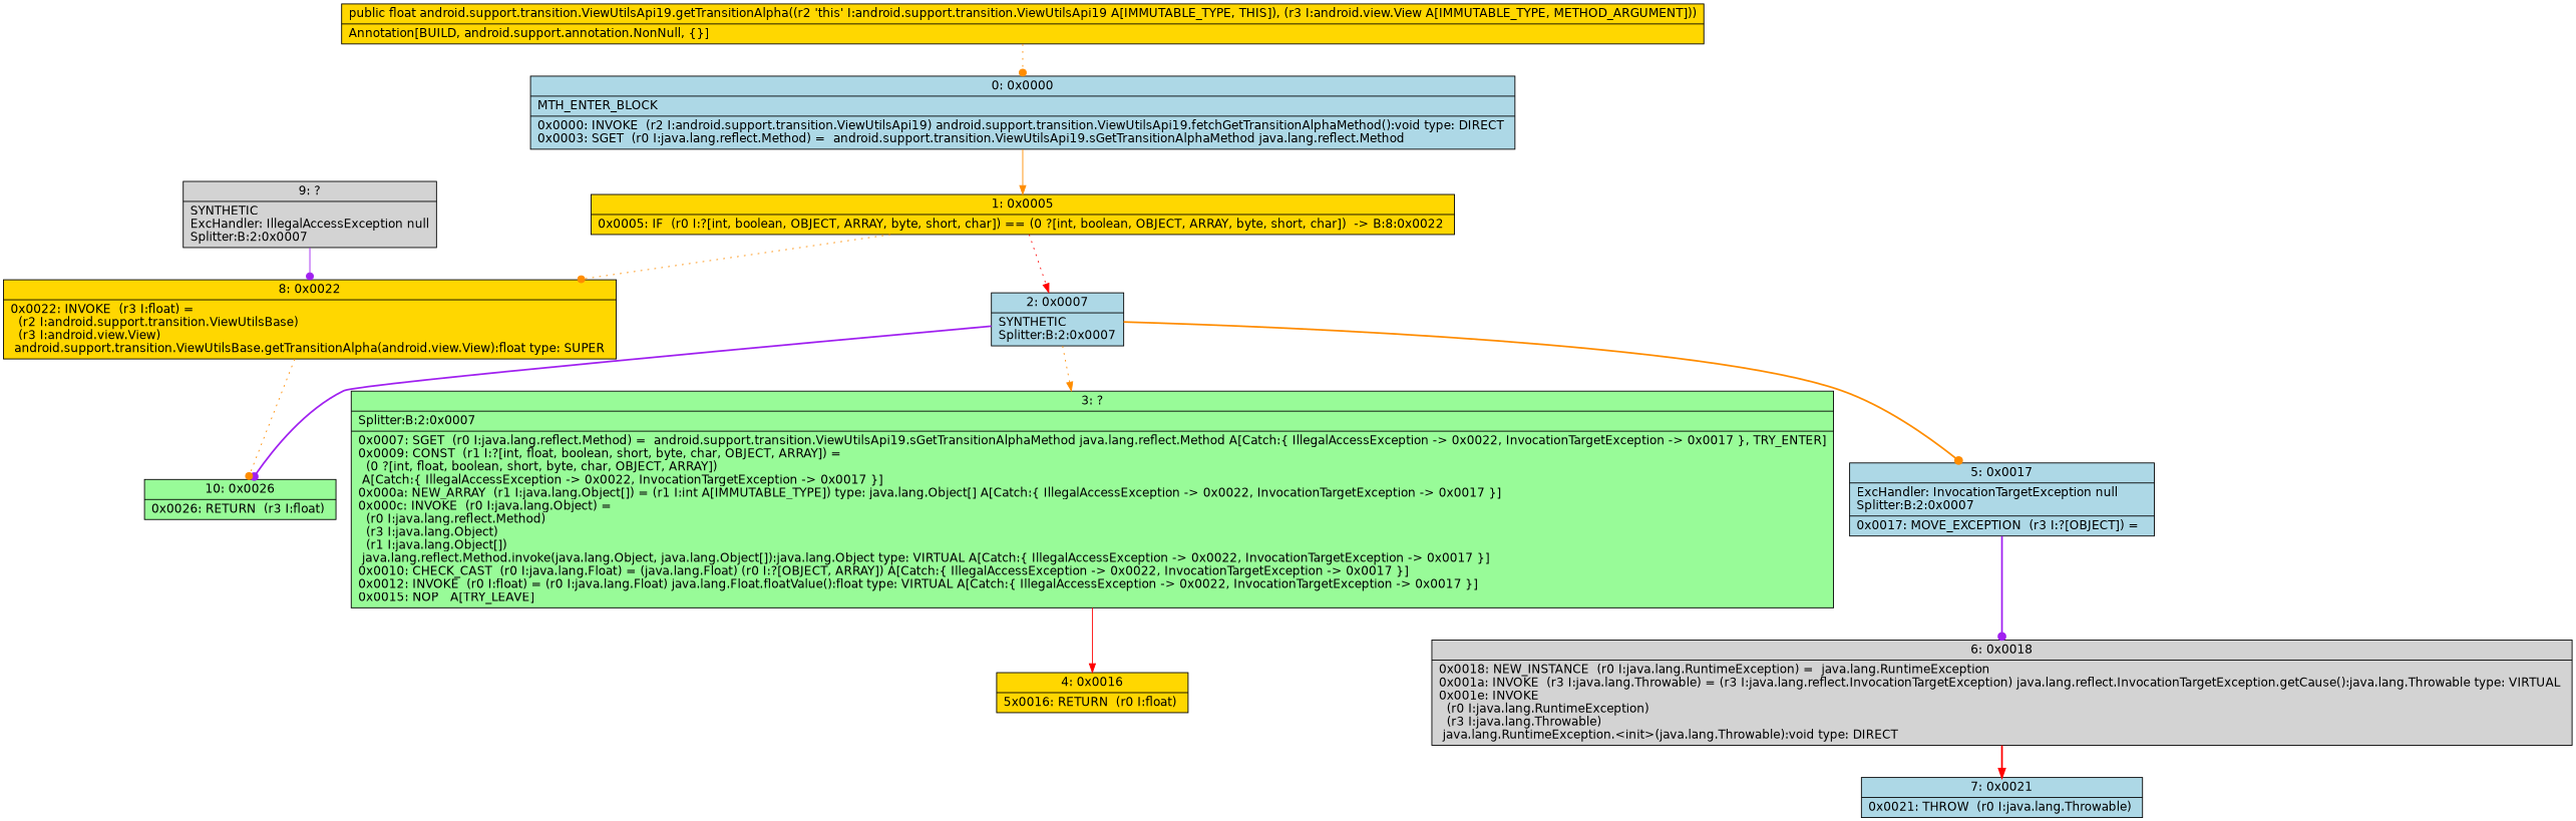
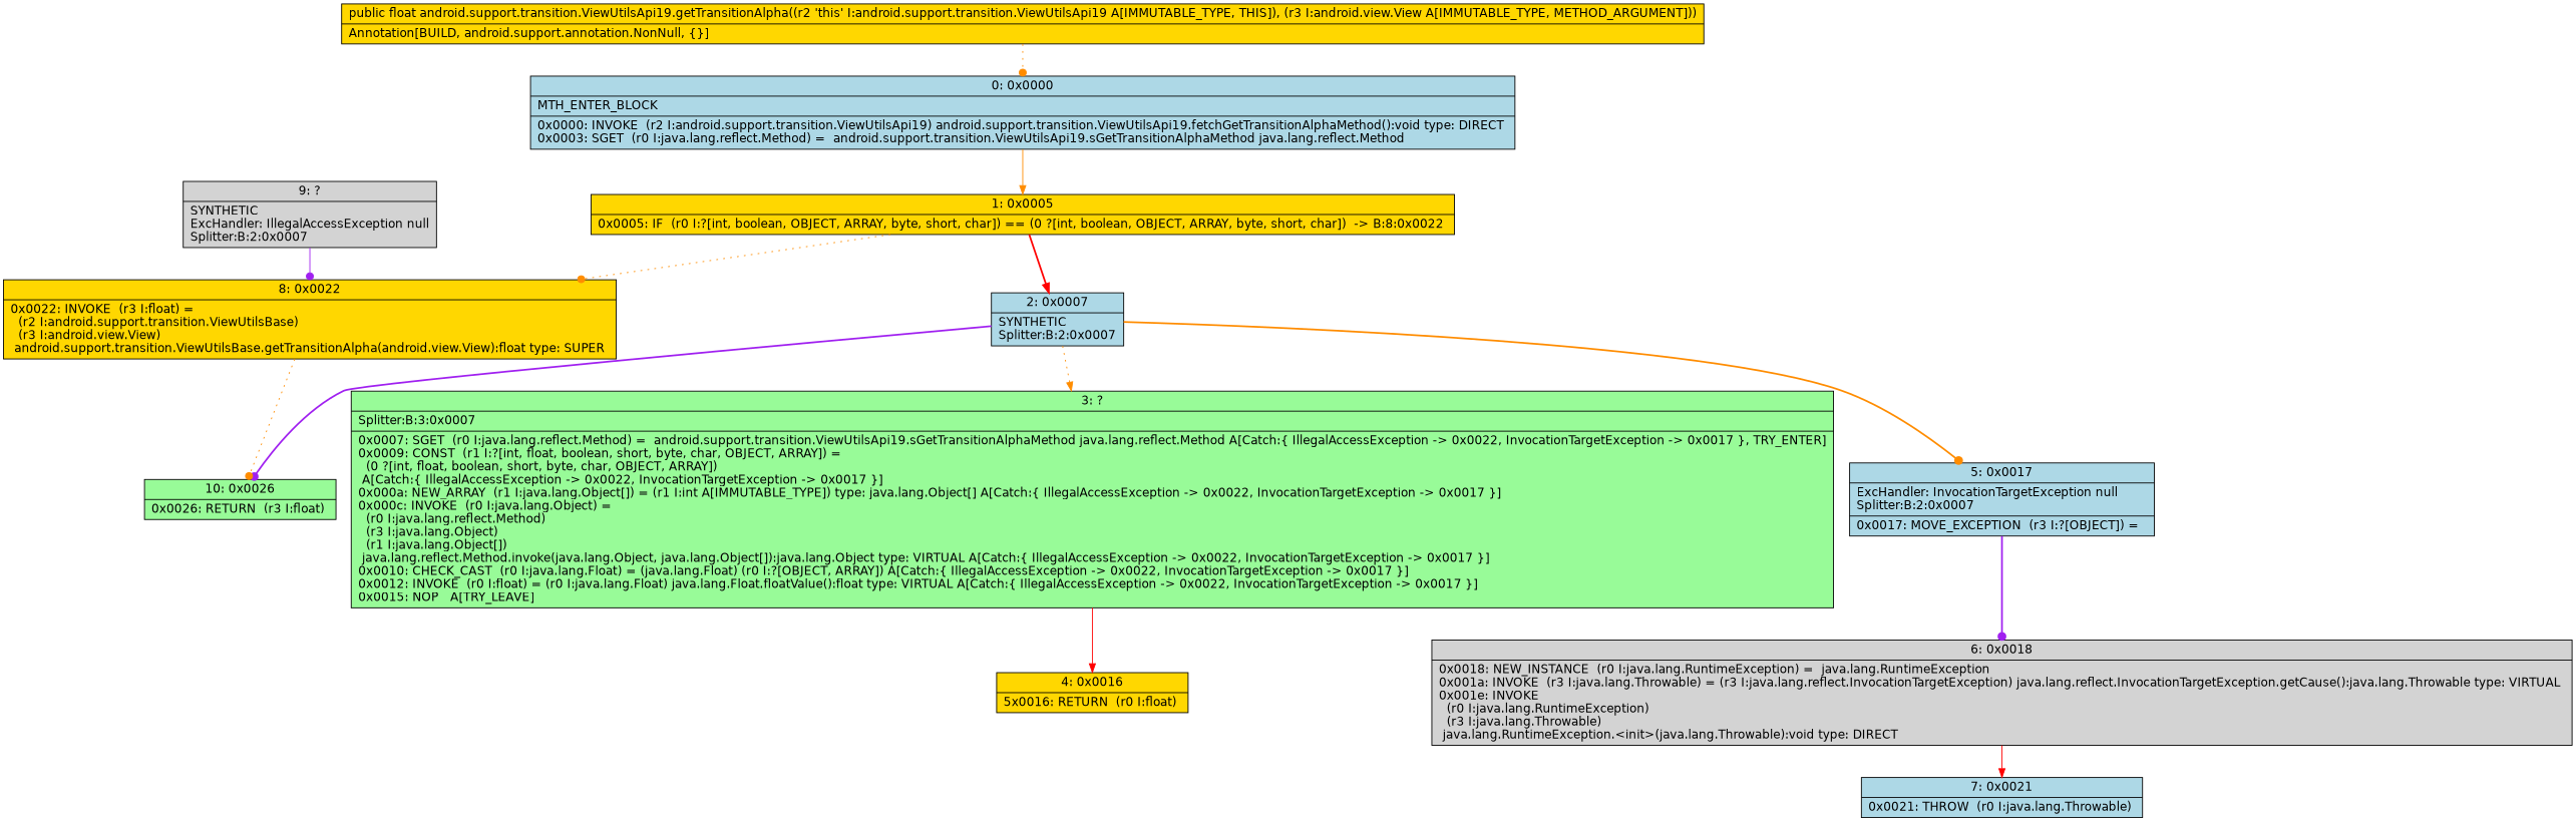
  digraph {
    fontname="DejaVu Sans"
    node [fillcolor=lightblue fontname="DejaVu Sans" shape=record style=filled]
    edge [arrowhead=dot color=darkorange fontname="DejaVu Sans" style=bold]
    n1 [label="{0\:\ 0x0000|MTH_ENTER_BLOCK\l|0x0000: INVOKE  (r2 I:android.support.transition.ViewUtilsApi19) android.support.transition.ViewUtilsApi19.fetchGetTransitionAlphaMethod():void type: DIRECT \l0x0003: SGET  (r0 I:java.lang.reflect.Method) =  android.support.transition.ViewUtilsApi19.sGetTransitionAlphaMethod java.lang.reflect.Method \l}"]
    n2 [fillcolor=gold label="{1\:\ 0x0005|0x0005: IF  (r0 I:?[int, boolean, OBJECT, ARRAY, byte, short, char]) == (0 ?[int, boolean, OBJECT, ARRAY, byte, short, char])  \-\> B:8:0x0022 \l}"]
    n3 [label="{2\:\ 0x0007|SYNTHETIC\lSplitter:B:2:0x0007\l}"]
    n4 [fillcolor=gold label="{8\:\ 0x0022|0x0022: INVOKE  (r3 I:float) = \l  (r2 I:android.support.transition.ViewUtilsBase)\l  (r3 I:android.view.View)\l android.support.transition.ViewUtilsBase.getTransitionAlpha(android.view.View):float type: SUPER \l}"]
-   n5 [fillcolor=palegreen label="{3\:\ ?|Splitter:B:2:0x0007\l|0x0007: SGET  (r0 I:java.lang.reflect.Method) =  android.support.transition.ViewUtilsApi19.sGetTransitionAlphaMethod java.lang.reflect.Method A[Catch:\{ IllegalAccessException \-\> 0x0022, InvocationTargetException \-\> 0x0017 \}, TRY_ENTER]\l0x0009: CONST  (r1 I:?[int, float, boolean, short, byte, char, OBJECT, ARRAY]) = \l  (0 ?[int, float, boolean, short, byte, char, OBJECT, ARRAY])\l A[Catch:\{ IllegalAccessException \-\> 0x0022, InvocationTargetException \-\> 0x0017 \}]\l0x000a: NEW_ARRAY  (r1 I:java.lang.Object[]) = (r1 I:int A[IMMUTABLE_TYPE]) type: java.lang.Object[] A[Catch:\{ IllegalAccessException \-\> 0x0022, InvocationTargetException \-\> 0x0017 \}]\l0x000c: INVOKE  (r0 I:java.lang.Object) = \l  (r0 I:java.lang.reflect.Method)\l  (r3 I:java.lang.Object)\l  (r1 I:java.lang.Object[])\l java.lang.reflect.Method.invoke(java.lang.Object, java.lang.Object[]):java.lang.Object type: VIRTUAL A[Catch:\{ IllegalAccessException \-\> 0x0022, InvocationTargetException \-\> 0x0017 \}]\l0x0010: CHECK_CAST  (r0 I:java.lang.Float) = (java.lang.Float) (r0 I:?[OBJECT, ARRAY]) A[Catch:\{ IllegalAccessException \-\> 0x0022, InvocationTargetException \-\> 0x0017 \}]\l0x0012: INVOKE  (r0 I:float) = (r0 I:java.lang.Float) java.lang.Float.floatValue():float type: VIRTUAL A[Catch:\{ IllegalAccessException \-\> 0x0022, InvocationTargetException \-\> 0x0017 \}]\l0x0015: NOP   A[TRY_LEAVE]\l}"]
+   n5 [fillcolor=palegreen label="{3\:\ ?|Splitter:B:3:0x0007\l|0x0007: SGET  (r0 I:java.lang.reflect.Method) =  android.support.transition.ViewUtilsApi19.sGetTransitionAlphaMethod java.lang.reflect.Method A[Catch:\{ IllegalAccessException \-\> 0x0022, InvocationTargetException \-\> 0x0017 \}, TRY_ENTER]\l0x0009: CONST  (r1 I:?[int, float, boolean, short, byte, char, OBJECT, ARRAY]) = \l  (0 ?[int, float, boolean, short, byte, char, OBJECT, ARRAY])\l A[Catch:\{ IllegalAccessException \-\> 0x0022, InvocationTargetException \-\> 0x0017 \}]\l0x000a: NEW_ARRAY  (r1 I:java.lang.Object[]) = (r1 I:int A[IMMUTABLE_TYPE]) type: java.lang.Object[] A[Catch:\{ IllegalAccessException \-\> 0x0022, InvocationTargetException \-\> 0x0017 \}]\l0x000c: INVOKE  (r0 I:java.lang.Object) = \l  (r0 I:java.lang.reflect.Method)\l  (r3 I:java.lang.Object)\l  (r1 I:java.lang.Object[])\l java.lang.reflect.Method.invoke(java.lang.Object, java.lang.Object[]):java.lang.Object type: VIRTUAL A[Catch:\{ IllegalAccessException \-\> 0x0022, InvocationTargetException \-\> 0x0017 \}]\l0x0010: CHECK_CAST  (r0 I:java.lang.Float) = (java.lang.Float) (r0 I:?[OBJECT, ARRAY]) A[Catch:\{ IllegalAccessException \-\> 0x0022, InvocationTargetException \-\> 0x0017 \}]\l0x0012: INVOKE  (r0 I:float) = (r0 I:java.lang.Float) java.lang.Float.floatValue():float type: VIRTUAL A[Catch:\{ IllegalAccessException \-\> 0x0022, InvocationTargetException \-\> 0x0017 \}]\l0x0015: NOP   A[TRY_LEAVE]\l}"]
    n6 [label="{5\:\ 0x0017|ExcHandler: InvocationTargetException null\lSplitter:B:2:0x0007\l|0x0017: MOVE_EXCEPTION  (r3 I:?[OBJECT]) =  \l}"]
    n7 [fillcolor=palegreen label="{10\:\ 0x0026|0x0026: RETURN  (r3 I:float) \l}"]
    n8 [fillcolor=gold label="{4\:\ 0x0016|5x0016: RETURN  (r0 I:float) \l}"]
    n9 [fillcolor=lightgrey label="{6\:\ 0x0018|0x0018: NEW_INSTANCE  (r0 I:java.lang.RuntimeException) =  java.lang.RuntimeException \l0x001a: INVOKE  (r3 I:java.lang.Throwable) = (r3 I:java.lang.reflect.InvocationTargetException) java.lang.reflect.InvocationTargetException.getCause():java.lang.Throwable type: VIRTUAL \l0x001e: INVOKE  \l  (r0 I:java.lang.RuntimeException)\l  (r3 I:java.lang.Throwable)\l java.lang.RuntimeException.\<init\>(java.lang.Throwable):void type: DIRECT \l}"]
    n10 [fillcolor=lightgrey label="{9\:\ ?|SYNTHETIC\lExcHandler: IllegalAccessException null\lSplitter:B:2:0x0007\l}"]
    n11 [label="{7\:\ 0x0021|0x0021: THROW  (r0 I:java.lang.Throwable) \l}"]
    n12 [fillcolor=gold label="{public float android.support.transition.ViewUtilsApi19.getTransitionAlpha((r2 'this' I:android.support.transition.ViewUtilsApi19 A[IMMUTABLE_TYPE, THIS]), (r3 I:android.view.View A[IMMUTABLE_TYPE, METHOD_ARGUMENT]))  | Annotation[BUILD, android.support.annotation.NonNull, \{\}]\l}"]
    n1 -> n2 [arrowhead=normal style=solid]
-   n2 -> n3 [arrowhead=normal color=red style=dotted]
+   n2 -> n3 [arrowhead=normal color=red]
    n2 -> n4 [style=dotted]
    n3 -> n5 [arrowhead=normal style=dotted]
    n3 -> n6
    n3 -> n7 [color=purple]
    n4 -> n7 [style=dotted]
    n5 -> n8 [arrowhead=normal color=red style=solid]
    n6 -> n9 [color=purple]
-   n9 -> n11 [arrowhead=normal color=red]
+   n9 -> n11 [arrowhead=normal color=red style=solid]
    n10 -> n4 [color=purple style=solid]
    n12 -> n1 [style=dotted]
  }
